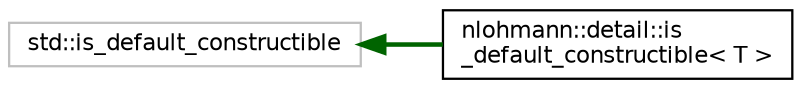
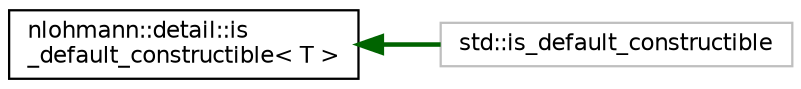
  digraph {
    rankdir=LR
    node [fillcolor=white fontname=Helvetica fontsize=10 shape=record style=filled]
    n1 [color=grey75 height=0.2 label="std::is_default_constructible" width=0.4]
    n2 [color=black height=0.2 label="nlohmann::detail::is\l_default_constructible\< T \>" width=0.4]
-   n1 -> n2 [color=darkgreen dir=back fontname=Helvetica fontsize=10 labelfontname=Helvetica labelfontsize=10 style=bold]
+   n2 -> n1 [color=darkgreen dir=back fontname=Helvetica fontsize=10 labelfontname=Helvetica labelfontsize=10 style=bold]
  }
